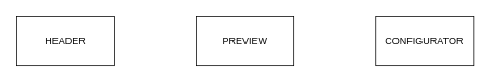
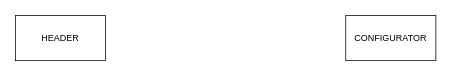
  <mxCell id="0" />
  <mxCell id="1" parent="0" />
- <mxCell id="2" value="PREVIEW" style="rounded=0;whiteSpace=wrap;html=1;" vertex="1" parent="1"><mxGeometry x="240" y="20" width="120" height="60" as="geometry" /></mxCell>
  <mxCell id="3" value="HEADER" style="rounded=0;whiteSpace=wrap;html=1;" vertex="1" parent="1"><mxGeometry x="20" y="20" width="120" height="60" as="geometry" /></mxCell>
  <mxCell id="4" value="CONFIGURATOR" style="rounded=0;whiteSpace=wrap;html=1;" vertex="1" parent="1"><mxGeometry x="460" y="20" width="120" height="60" as="geometry" /></mxCell>
